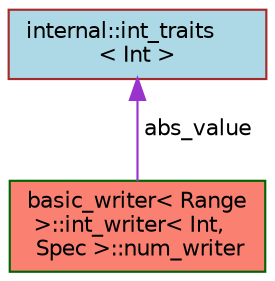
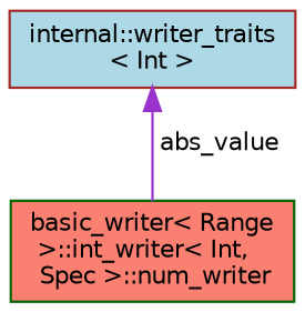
  digraph {
    node [fontname=Helvetica fontsize=10 shape=record style=filled]
    n1 [color=darkgreen fillcolor=salmon fontcolor=black height=0.2 label="basic_writer\< Range\l \>::int_writer\< Int,\l Spec \>::num_writer" width=0.4]
-   n2 [color=brown fillcolor=lightblue height=0.2 label="internal::int_traits\l\< Int \>" width=0.4]
+   n2 [color=brown fillcolor=lightblue height=0.2 label="internal::writer_traits\l\< Int \>" width=0.4]
    n2 -> n1 [color=darkorchid3 dir=back fontname=Helvetica fontsize=10 label=" abs_value" labelfontname=Helvetica labelfontsize=10 style=solid]
  }
